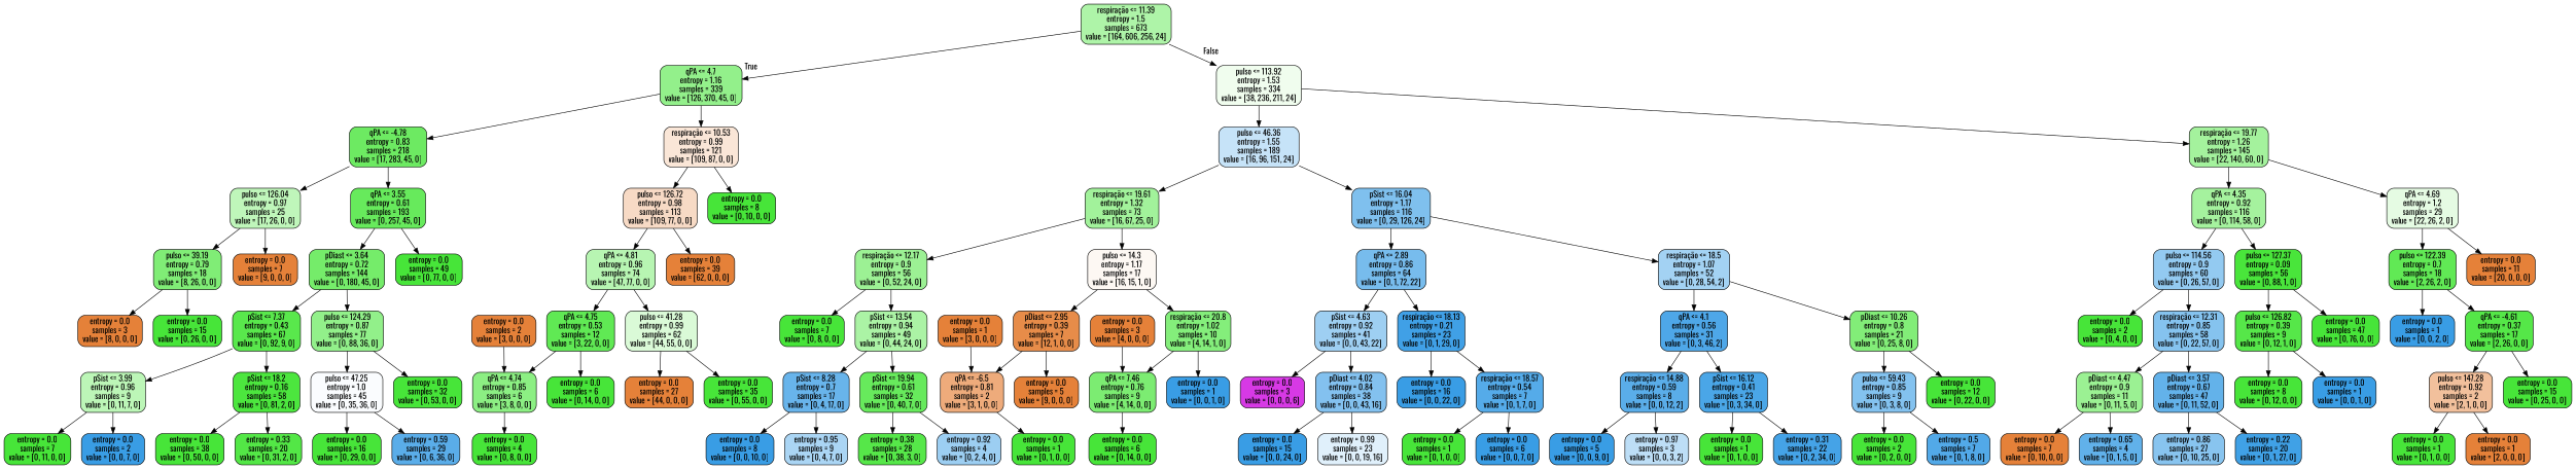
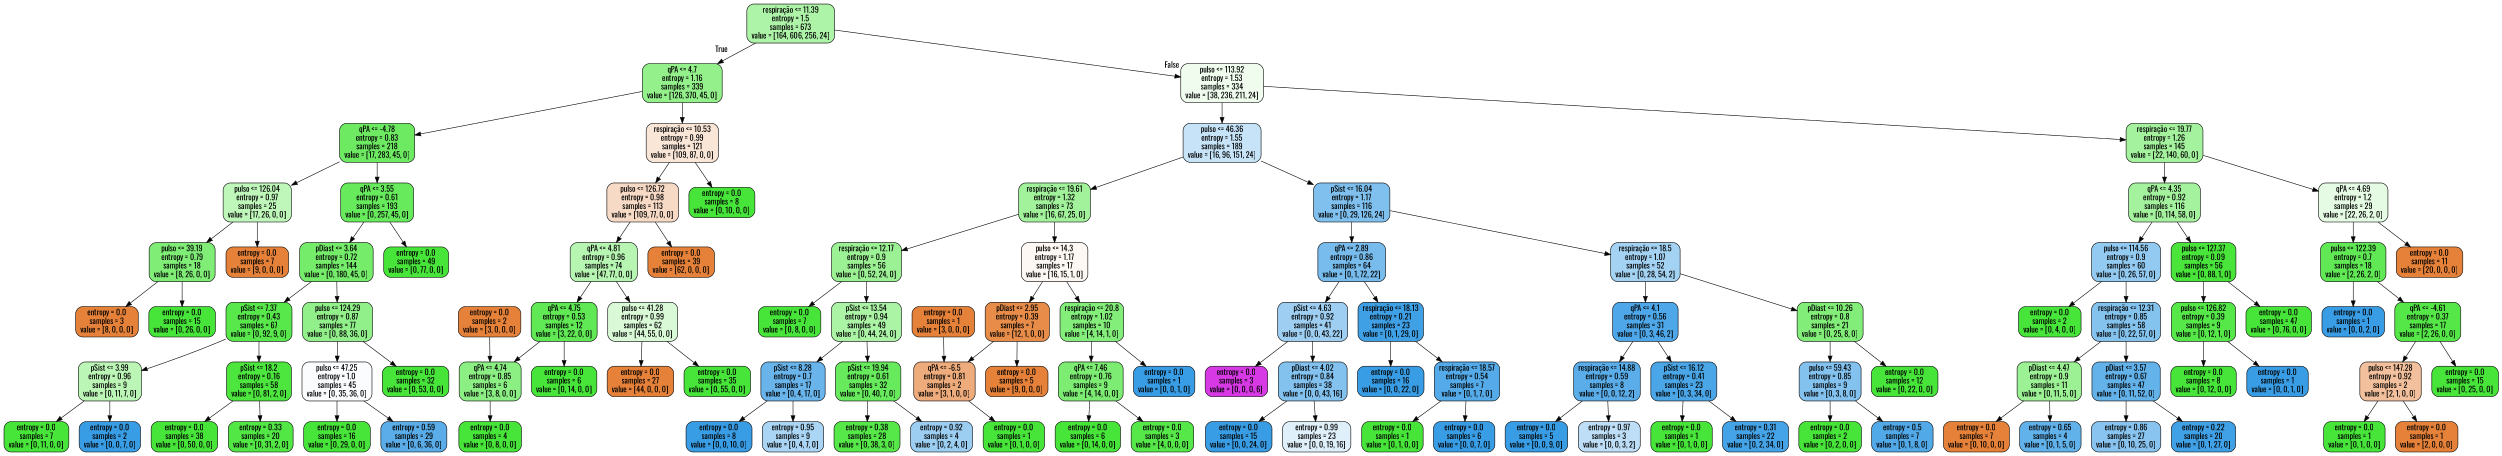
  digraph {
    fontname=Oswald
    node [color=black fillcolor="#47e539" fontname=Oswald shape=box style="filled, rounded"]
    edge [fontname=Oswald]
    n1 [fillcolor="#aef4a8" label="respiração <= 11.39\nentropy = 1.5\nsamples = 673\nvalue = [164, 606, 256, 24]"]
    n2 [fillcolor="#93f08b" label="qPA <= 4.7\nentropy = 1.16\nsamples = 339\nvalue = [126, 370, 45, 0]"]
    n3 [fillcolor="#f0fdee" label="pulso <= 113.92\nentropy = 1.53\nsamples = 334\nvalue = [38, 236, 211, 24]"]
    n4 [fillcolor="#6dea62" label="qPA <= -4.78\nentropy = 0.83\nsamples = 218\nvalue = [17, 283, 45, 0]"]
    n5 [fillcolor="#fae6d7" label="respiração <= 10.53\nentropy = 0.99\nsamples = 121\nvalue = [109, 87, 0, 0]"]
    n6 [fillcolor="#c6e3f8" label="pulso <= 46.36\nentropy = 1.55\nsamples = 189\nvalue = [16, 96, 151, 24]"]
    n7 [fillcolor="#a4f29d" label="respiração <= 19.77\nentropy = 1.26\nsamples = 145\nvalue = [22, 140, 60, 0]"]
    n8 [fillcolor="#bff6ba" label="pulso <= 126.04\nentropy = 0.97\nsamples = 25\nvalue = [17, 26, 0, 0]"]
    n9 [fillcolor="#67ea5c" label="qPA <= 3.55\nentropy = 0.61\nsamples = 193\nvalue = [0, 257, 45, 0]"]
    n10 [fillcolor="#f7dac5" label="pulso <= 126.72\nentropy = 0.98\nsamples = 113\nvalue = [109, 77, 0, 0]"]
    n11 [label="entropy = 0.0\nsamples = 8\nvalue = [0, 10, 0, 0]"]
    n12 [fillcolor="#80ed76" label="pulso <= 39.19\nentropy = 0.79\nsamples = 18\nvalue = [8, 26, 0, 0]"]
    n13 [fillcolor="#e58139" label="entropy = 0.0\nsamples = 7\nvalue = [9, 0, 0, 0]"]
    n14 [fillcolor="#75ec6a" label="pDiast <= 3.64\nentropy = 0.72\nsamples = 144\nvalue = [0, 180, 45, 0]"]
    n15 [label="entropy = 0.0\nsamples = 49\nvalue = [0, 77, 0, 0]"]
    n16 [fillcolor="#e58139" label="entropy = 0.0\nsamples = 3\nvalue = [8, 0, 0, 0]"]
    n17 [label="entropy = 0.0\nsamples = 15\nvalue = [0, 26, 0, 0]"]
    n18 [fillcolor="#59e84c" label="pSist <= 7.37\nentropy = 0.43\nsamples = 67\nvalue = [0, 92, 9, 0]"]
    n19 [fillcolor="#92f08a" label="pulso <= 124.29\nentropy = 0.87\nsamples = 77\nvalue = [0, 88, 36, 0]"]
    n20 [fillcolor="#bcf6b7" label="pSist <= 3.99\nentropy = 0.96\nsamples = 9\nvalue = [0, 11, 7, 0]"]
    n21 [fillcolor="#4ce63e" label="pSist <= 18.2\nentropy = 0.16\nsamples = 58\nvalue = [0, 81, 2, 0]"]
    n22 [fillcolor="#fafcfe" label="pulso <= 47.25\nentropy = 1.0\nsamples = 45\nvalue = [0, 35, 36, 0]"]
    n23 [label="entropy = 0.0\nsamples = 32\nvalue = [0, 53, 0, 0]"]
    n24 [label="entropy = 0.0\nsamples = 7\nvalue = [0, 11, 0, 0]"]
    n25 [fillcolor="#399de5" label="entropy = 0.0\nsamples = 2\nvalue = [0, 0, 7, 0]"]
    n26 [label="entropy = 0.0\nsamples = 38\nvalue = [0, 50, 0, 0]"]
    n27 [fillcolor="#53e746" label="entropy = 0.33\nsamples = 20\nvalue = [0, 31, 2, 0]"]
    n28 [label="entropy = 0.0\nsamples = 16\nvalue = [0, 29, 0, 0]"]
    n29 [fillcolor="#5aade9" label="entropy = 0.59\nsamples = 29\nvalue = [0, 6, 36, 0]"]
    n30 [fillcolor="#b7f5b2" label="qPA <= 4.81\nentropy = 0.96\nsamples = 74\nvalue = [47, 77, 0, 0]"]
    n31 [fillcolor="#e58139" label="entropy = 0.0\nsamples = 39\nvalue = [62, 0, 0, 0]"]
    n32 [fillcolor="#60e954" label="qPA <= 4.75\nentropy = 0.53\nsamples = 12\nvalue = [3, 22, 0, 0]"]
    n33 [fillcolor="#dafad7" label="pulso <= 41.28\nentropy = 0.99\nsamples = 62\nvalue = [44, 55, 0, 0]"]
    n34 [fillcolor="#8cef83" label="qPA <= 4.74\nentropy = 0.85\nsamples = 6\nvalue = [3, 8, 0, 0]"]
    n35 [label="entropy = 0.0\nsamples = 6\nvalue = [0, 14, 0, 0]"]
    n36 [fillcolor="#e58139" label="entropy = 0.0\nsamples = 27\nvalue = [44, 0, 0, 0]"]
    n37 [label="entropy = 0.0\nsamples = 35\nvalue = [0, 55, 0, 0]"]
    n38 [label="entropy = 0.0\nsamples = 4\nvalue = [0, 8, 0, 0]"]
    n39 [fillcolor="#e58139" label="entropy = 0.0\nsamples = 2\nvalue = [3, 0, 0, 0]"]
    n40 [fillcolor="#a2f29b" label="respiração <= 19.61\nentropy = 1.32\nsamples = 73\nvalue = [16, 67, 25, 0]"]
    n41 [fillcolor="#7fc0ee" label="pSist <= 16.04\nentropy = 1.17\nsamples = 116\nvalue = [0, 29, 126, 24]"]
    n42 [fillcolor="#a5f29e" label="qPA <= 4.35\nentropy = 0.92\nsamples = 116\nvalue = [0, 114, 58, 0]"]
    n43 [fillcolor="#e5fbe3" label="qPA <= 4.69\nentropy = 1.2\nsamples = 29\nvalue = [22, 26, 2, 0]"]
    n44 [fillcolor="#9cf194" label="respiração <= 12.17\nentropy = 0.9\nsamples = 56\nvalue = [0, 52, 24, 0]"]
    n45 [fillcolor="#fdf8f3" label="pulso <= 14.3\nentropy = 1.17\nsamples = 17\nvalue = [16, 15, 1, 0]"]
    n46 [fillcolor="#77bced" label="qPA <= 2.89\nentropy = 0.86\nsamples = 64\nvalue = [0, 1, 72, 22]"]
    n47 [fillcolor="#a3d2f3" label="respiração <= 18.5\nentropy = 1.07\nsamples = 52\nvalue = [0, 28, 54, 2]"]
    n48 [label="entropy = 0.0\nsamples = 7\nvalue = [0, 8, 0, 0]"]
    n49 [fillcolor="#abf3a5" label="pSist <= 13.54\nentropy = 0.94\nsamples = 49\nvalue = [0, 44, 24, 0]"]
    n50 [fillcolor="#e78c49" label="pDiast <= 2.95\nentropy = 0.39\nsamples = 7\nvalue = [12, 1, 0, 0]"]
    n51 [fillcolor="#84ee7b" label="respiração <= 20.8\nentropy = 1.02\nsamples = 10\nvalue = [4, 14, 1, 0]"]
    n52 [fillcolor="#68b4eb" label="pSist <= 8.28\nentropy = 0.7\nsamples = 17\nvalue = [0, 4, 17, 0]"]
    n53 [fillcolor="#67ea5c" label="pSist <= 19.94\nentropy = 0.61\nsamples = 32\nvalue = [0, 40, 7, 0]"]
    n54 [fillcolor="#399de5" label="entropy = 0.0\nsamples = 8\nvalue = [0, 0, 10, 0]"]
    n55 [fillcolor="#aad5f4" label="entropy = 0.95\nsamples = 9\nvalue = [0, 4, 7, 0]"]
    n56 [fillcolor="#56e749" label="entropy = 0.38\nsamples = 28\nvalue = [0, 38, 3, 0]"]
    n57 [fillcolor="#9ccef2" label="entropy = 0.92\nsamples = 4\nvalue = [0, 2, 4, 0]"]
    n58 [fillcolor="#eeab7b" label="qPA <= -6.5\nentropy = 0.81\nsamples = 2\nvalue = [3, 1, 0, 0]"]
    n59 [fillcolor="#e58139" label="entropy = 0.0\nsamples = 5\nvalue = [9, 0, 0, 0]"]
    n60 [fillcolor="#7cec72" label="qPA <= 7.46\nentropy = 0.76\nsamples = 9\nvalue = [4, 14, 0, 0]"]
    n61 [fillcolor="#399de5" label="entropy = 0.0\nsamples = 1\nvalue = [0, 0, 1, 0]"]
    n62 [label="entropy = 0.0\nsamples = 1\nvalue = [0, 1, 0, 0]"]
    n63 [fillcolor="#e58139" label="entropy = 0.0\nsamples = 1\nvalue = [3, 0, 0, 0]"]
    n64 [label="entropy = 0.0\nsamples = 6\nvalue = [0, 14, 0, 0]"]
-   n65 [fillcolor="#e58139" label="entropy = 0.0\nsamples = 3\nvalue = [4, 0, 0, 0]"]
+   n65 [fillcolor="#56e749" label="entropy = 0.0\nsamples = 3\nvalue = [4, 0, 0, 0]"]
    n66 [fillcolor="#9ecff2" label="pSist <= 4.63\nentropy = 0.92\nsamples = 41\nvalue = [0, 0, 43, 22]"]
    n67 [fillcolor="#40a0e6" label="respiração <= 18.13\nentropy = 0.21\nsamples = 23\nvalue = [0, 1, 29, 0]"]
    n68 [fillcolor="#4ea7e8" label="qPA <= 4.1\nentropy = 0.56\nsamples = 31\nvalue = [0, 3, 46, 2]"]
    n69 [fillcolor="#82ed78" label="pDiast <= 10.26\nentropy = 0.8\nsamples = 21\nvalue = [0, 25, 8, 0]"]
    n70 [fillcolor="#d739e5" label="entropy = 0.0\nsamples = 3\nvalue = [0, 0, 0, 6]"]
    n71 [fillcolor="#83c1ef" label="pDiast <= 4.02\nentropy = 0.84\nsamples = 38\nvalue = [0, 0, 43, 16]"]
    n72 [fillcolor="#399de5" label="entropy = 0.0\nsamples = 16\nvalue = [0, 0, 22, 0]"]
    n73 [fillcolor="#55abe9" label="respiração <= 18.57\nentropy = 0.54\nsamples = 7\nvalue = [0, 1, 7, 0]"]
    n74 [fillcolor="#399de5" label="entropy = 0.0\nsamples = 15\nvalue = [0, 0, 24, 0]"]
    n75 [fillcolor="#e0f0fb" label="entropy = 0.99\nsamples = 23\nvalue = [0, 0, 19, 16]"]
    n76 [label="entropy = 0.0\nsamples = 1\nvalue = [0, 1, 0, 0]"]
    n77 [fillcolor="#399de5" label="entropy = 0.0\nsamples = 6\nvalue = [0, 0, 7, 0]"]
    n78 [fillcolor="#5aade9" label="respiração <= 14.88\nentropy = 0.59\nsamples = 8\nvalue = [0, 0, 12, 2]"]
    n79 [fillcolor="#4aa6e7" label="pSist <= 16.12\nentropy = 0.41\nsamples = 23\nvalue = [0, 3, 34, 0]"]
    n80 [fillcolor="#83c2ef" label="pulso <= 59.43\nentropy = 0.85\nsamples = 9\nvalue = [0, 3, 8, 0]"]
    n81 [label="entropy = 0.0\nsamples = 12\nvalue = [0, 22, 0, 0]"]
    n82 [fillcolor="#399de5" label="entropy = 0.0\nsamples = 5\nvalue = [0, 0, 9, 0]"]
    n83 [fillcolor="#bddef6" label="entropy = 0.97\nsamples = 3\nvalue = [0, 0, 3, 2]"]
    n84 [label="entropy = 0.0\nsamples = 1\nvalue = [0, 1, 0, 0]"]
    n85 [fillcolor="#45a3e7" label="entropy = 0.31\nsamples = 22\nvalue = [0, 2, 34, 0]"]
    n86 [label="entropy = 0.0\nsamples = 2\nvalue = [0, 2, 0, 0]"]
    n87 [fillcolor="#52a9e8" label="entropy = 0.5\nsamples = 7\nvalue = [0, 1, 8, 0]"]
    n88 [fillcolor="#93caf1" label="pulso <= 114.56\nentropy = 0.9\nsamples = 60\nvalue = [0, 26, 57, 0]"]
    n89 [fillcolor="#49e53b" label="pulso <= 127.37\nentropy = 0.09\nsamples = 56\nvalue = [0, 88, 1, 0]"]
    n90 [fillcolor="#61e955" label="pulso <= 122.39\nentropy = 0.7\nsamples = 18\nvalue = [2, 26, 2, 0]"]
    n91 [fillcolor="#e58139" label="entropy = 0.0\nsamples = 11\nvalue = [20, 0, 0, 0]"]
    n92 [label="entropy = 0.0\nsamples = 2\nvalue = [0, 4, 0, 0]"]
    n93 [fillcolor="#85c3ef" label="respiração <= 12.31\nentropy = 0.85\nsamples = 58\nvalue = [0, 22, 57, 0]"]
    n94 [fillcolor="#56e749" label="pulso <= 126.82\nentropy = 0.39\nsamples = 9\nvalue = [0, 12, 1, 0]"]
    n95 [label="entropy = 0.0\nsamples = 47\nvalue = [0, 76, 0, 0]"]
    n96 [fillcolor="#9bf193" label="pDiast <= 4.47\nentropy = 0.9\nsamples = 11\nvalue = [0, 11, 5, 0]"]
    n97 [fillcolor="#63b2ea" label="pDiast <= 3.57\nentropy = 0.67\nsamples = 47\nvalue = [0, 11, 52, 0]"]
    n98 [fillcolor="#e58139" label="entropy = 0.0\nsamples = 7\nvalue = [0, 10, 0, 0]"]
    n99 [fillcolor="#61b1ea" label="entropy = 0.65\nsamples = 4\nvalue = [0, 1, 5, 0]"]
    n100 [fillcolor="#88c4ef" label="entropy = 0.86\nsamples = 27\nvalue = [0, 10, 25, 0]"]
    n101 [fillcolor="#40a1e6" label="entropy = 0.22\nsamples = 20\nvalue = [0, 1, 27, 0]"]
    n102 [label="entropy = 0.0\nsamples = 8\nvalue = [0, 12, 0, 0]"]
    n103 [fillcolor="#399de5" label="entropy = 0.0\nsamples = 1\nvalue = [0, 0, 1, 0]"]
    n104 [fillcolor="#399de5" label="entropy = 0.0\nsamples = 1\nvalue = [0, 0, 2, 0]"]
    n105 [fillcolor="#55e748" label="qPA <= -4.61\nentropy = 0.37\nsamples = 17\nvalue = [2, 26, 0, 0]"]
    n106 [fillcolor="#f2c09c" label="pulso <= 147.28\nentropy = 0.92\nsamples = 2\nvalue = [2, 1, 0, 0]"]
    n107 [label="entropy = 0.0\nsamples = 15\nvalue = [0, 25, 0, 0]"]
    n108 [label="entropy = 0.0\nsamples = 1\nvalue = [0, 1, 0, 0]"]
    n109 [fillcolor="#e58139" label="entropy = 0.0\nsamples = 1\nvalue = [2, 0, 0, 0]"]
    n1 -> n2 [headlabel=True labelangle=45 labeldistance=2.5]
    n1 -> n3 [headlabel=False labelangle=-45 labeldistance=2.5]
    n2 -> n4
    n2 -> n5
    n3 -> n6
    n3 -> n7
    n4 -> n8
    n4 -> n9
    n5 -> n10
    n5 -> n11
    n6 -> n40
    n6 -> n41
    n7 -> n42
    n7 -> n43
    n8 -> n12
    n8 -> n13
    n9 -> n14
    n9 -> n15
    n10 -> n30
    n10 -> n31
    n12 -> n16
    n12 -> n17
    n14 -> n18
    n14 -> n19
    n18 -> n20
    n18 -> n21
    n19 -> n22
    n19 -> n23
    n20 -> n24
    n20 -> n25
    n21 -> n26
    n21 -> n27
    n22 -> n28
    n22 -> n29
    n30 -> n32
    n30 -> n33
    n32 -> n34
    n32 -> n35
    n33 -> n36
    n33 -> n37
    n34 -> n38
    n39 -> n34
    n40 -> n44
    n40 -> n45
    n41 -> n46
    n41 -> n47
    n42 -> n88
    n42 -> n89
    n43 -> n90
    n43 -> n91
    n44 -> n48
    n44 -> n49
    n45 -> n50
    n45 -> n51
    n46 -> n66
    n46 -> n67
    n47 -> n68
    n47 -> n69
    n49 -> n52
    n49 -> n53
    n50 -> n58
    n50 -> n59
    n51 -> n60
    n51 -> n61
    n52 -> n54
    n52 -> n55
    n53 -> n56
    n53 -> n57
    n58 -> n62
    n60 -> n64
-   n65 -> n60
+   n60 -> n65
    n63 -> n58
    n66 -> n70
    n66 -> n71
    n67 -> n72
    n67 -> n73
    n68 -> n78
    n68 -> n79
    n69 -> n80
    n69 -> n81
    n71 -> n74
    n71 -> n75
    n73 -> n76
    n73 -> n77
    n78 -> n82
    n78 -> n83
    n79 -> n84
    n79 -> n85
    n80 -> n86
    n80 -> n87
    n88 -> n92
    n88 -> n93
    n89 -> n94
    n89 -> n95
    n90 -> n104
    n90 -> n105
    n93 -> n96
    n93 -> n97
    n94 -> n102
    n94 -> n103
    n96 -> n98
    n96 -> n99
    n97 -> n100
    n97 -> n101
    n105 -> n106
    n105 -> n107
    n106 -> n108
    n106 -> n109
  }
